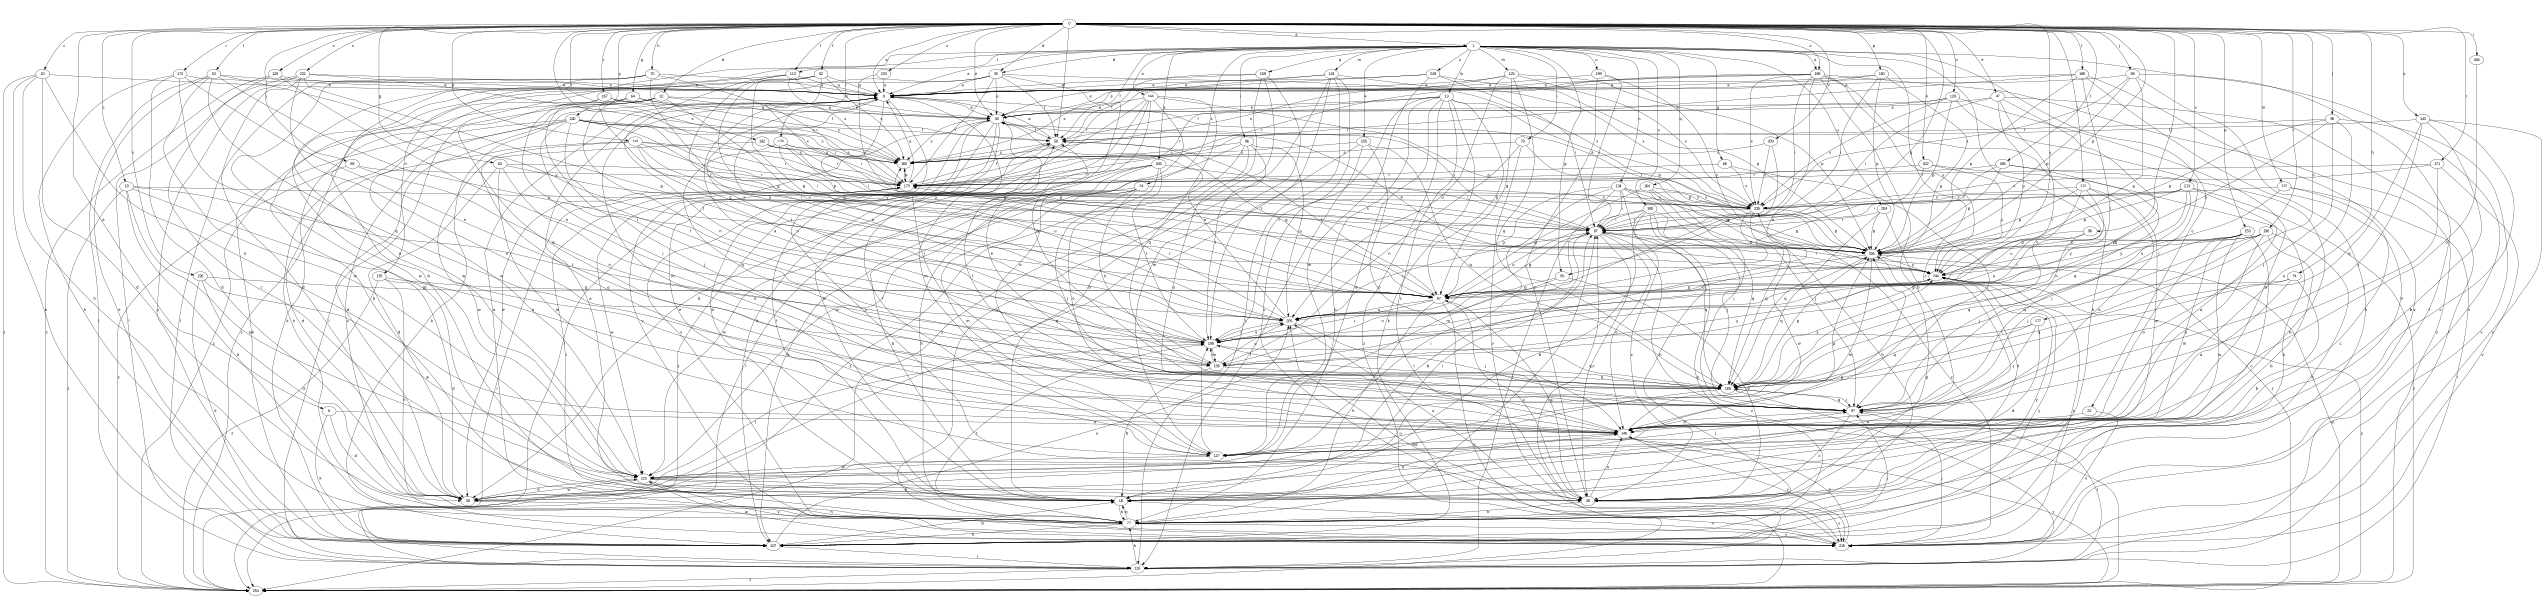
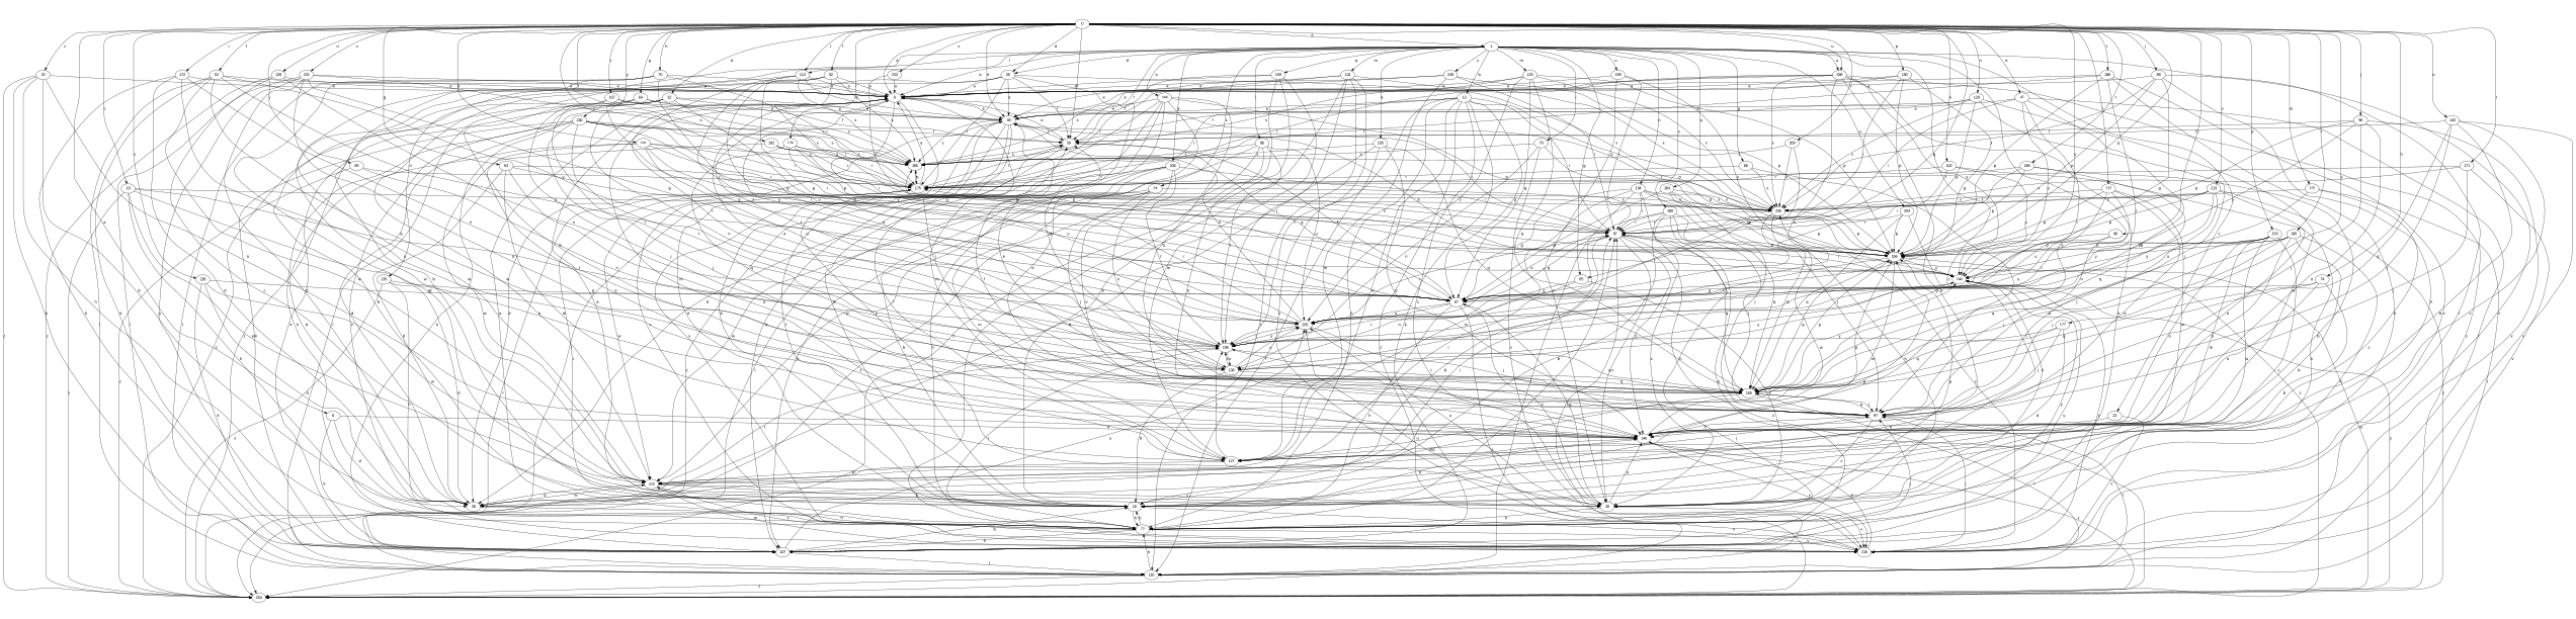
  strict digraph {
    fontname="Liberation Sans"
    node [fontname="Liberation Sans"]
    edge [fontname="Liberation Sans"]
    0
    1
    6
    9
    19
    20
    32
    35
    47
    48
    52
    53
    58
    63
    64
    65
    70
    74
    88
    89
    90
    96
    102
    112
    113
    122
    128
    129
    143
    150
    n31 [label=141]
    153
    156
-   166
    167
    171
    172
    174
    175
    177
    186
    188
    190
    192
    198
    209
    213
    226
    231
    233
    240
    244
    13
    18
    22
    24
    28
    66
    79
    86
    105
    106
    116
    124
    125
    134
    135
    144
    146
    159
    164
    180
    199
    204
    249
    38
    107
    67
    97
    127
    195
    215
    77
    225
    254
    235
    136
    165
    87
    185
    205
    0 -> 1 [label=a]
    0 -> 6 [label=a]
    0 -> 9 [label=a]
    0 -> 19 [label=c]
    0 -> 20 [label=c]
    0 -> 32 [label=d]
    0 -> 35 [label=d]
    0 -> 47 [label=e]
    0 -> 48 [label=e]
    0 -> 52 [label=f]
    0 -> 53 [label=f]
    0 -> 58 [label=f]
    0 -> 63 [label=g]
    0 -> 64 [label=g]
    0 -> 65 [label=g]
    0 -> 70 [label=h]
    0 -> 74 [label=h]
    0 -> 88 [label=j]
    0 -> 89 [label=j]
    0 -> 90 [label=j]
    0 -> 96 [label=j]
    0 -> 102 [label=k]
    0 -> 112 [label=l]
    0 -> 113 [label=l]
    0 -> 122 [label=m]
    0 -> 128 [label=n]
    0 -> 129 [label=n]
    0 -> 143 [label=o]
    0 -> 150 [label=p]
    0 -> n31 [label=p]
    0 -> 153 [label=p]
    0 -> 156 [label=p]
-   0 -> 166 [label=r]
    0 -> 167 [label=r]
    0 -> 171 [label=r]
    0 -> 172 [label=r]
    0 -> 174 [label=r]
    0 -> 175 [label=r]
    0 -> 177 [label=s]
    0 -> 186 [label=t]
    0 -> 188 [label=t]
    0 -> 190 [label=t]
    0 -> 192 [label=t]
    0 -> 198 [label=u]
    0 -> 209 [label=v]
    0 -> 213 [label=v]
    0 -> 226 [label=x]
    0 -> 231 [label=x]
    0 -> 233 [label=x]
    0 -> 240 [label=y]
    0 -> 244 [label=y]
    1 -> 9 [label=a]
    1 -> 35 [label=d]
    1 -> 58 [label=f]
    1 -> 65 [label=g]
    1 -> 113 [label=l]
    1 -> 198 [label=u]
    1 -> 13 [label=b]
    1 -> 18 [label=b]
    1 -> 22 [label=c]
    1 -> 24 [label=c]
    1 -> 28 [label=c]
    1 -> 66 [label=g]
    1 -> 79 [label=i]
    1 -> 86 [label=i]
    1 -> 105 [label=k]
    1 -> 106 [label=k]
    1 -> 116 [label=l]
    1 -> 124 [label=m]
    1 -> 125 [label=m]
    1 -> 134 [label=n]
    1 -> 135 [label=n]
    1 -> 144 [label=o]
    1 -> 146 [label=o]
    1 -> 159 [label=q]
    1 -> 164 [label=q]
    1 -> 180 [label=s]
    1 -> 199 [label=u]
    1 -> 204 [label=u]
    1 -> 249 [label=z]
    6 -> 146 [label=o]
    6 -> 38 [label=d]
    6 -> 107 [label=k]
    9 -> 48 [label=e]
    9 -> 107 [label=k]
    9 -> 67 [label=g]
    9 -> 97 [label=j]
    9 -> 127 [label=m]
    9 -> 195 [label=t]
    9 -> 215 [label=v]
    19 -> 146 [label=o]
    19 -> 195 [label=t]
    19 -> 77 [label=h]
    19 -> 225 [label=w]
    19 -> 254 [label=z]
    19 -> 235 [label=x]
    20 -> 9 [label=a]
    20 -> 146 [label=o]
    20 -> 38 [label=d]
    20 -> 107 [label=k]
    20 -> 77 [label=h]
    20 -> 254 [label=z]
    32 -> 48 [label=e]
    32 -> 58 [label=f]
    32 -> 107 [label=k]
    32 -> 67 [label=g]
    32 -> 215 [label=v]
    32 -> 254 [label=z]
    32 -> 136 [label=n]
    35 -> 9 [label=a]
    35 -> 48 [label=e]
    35 -> 58 [label=f]
    35 -> 175 [label=r]
    35 -> 116 [label=l]
    35 -> 254 [label=z]
    35 -> 235 [label=x]
    35 -> 165 [label=q]
    47 -> 48 [label=e]
    47 -> 244 [label=y]
    47 -> 116 [label=l]
    47 -> 195 [label=t]
    47 -> 165 [label=q]
    47 -> 87 [label=i]
    48 -> 58 [label=f]
    48 -> 18 [label=b]
    48 -> 28 [label=c]
    48 -> 116 [label=l]
    48 -> 38 [label=d]
    48 -> 215 [label=v]
    48 -> 87 [label=i]
    48 -> 185 [label=s]
    52 -> 9 [label=a]
    52 -> 67 [label=g]
    52 -> 225 [label=w]
    52 -> 235 [label=x]
    52 -> 185 [label=s]
    52 -> 205 [label=u]
    53 -> 9 [label=a]
    53 -> 244 [label=y]
    53 -> 116 [label=l]
    53 -> 107 [label=k]
    53 -> 225 [label=w]
    53 -> 165 [label=q]
    53 -> 205 [label=u]
    58 -> 9 [label=a]
    58 -> 67 [label=g]
    58 -> 254 [label=z]
    58 -> 185 [label=s]
    63 -> 175 [label=r]
    63 -> 146 [label=o]
    63 -> 38 [label=d]
    63 -> 127 [label=m]
    63 -> 87 [label=i]
    64 -> 48 [label=e]
    64 -> 18 [label=b]
    64 -> 67 [label=g]
    64 -> 97 [label=j]
    64 -> 185 [label=s]
    65 -> 28 [label=c]
    65 -> 67 [label=g]
    65 -> 136 [label=n]
    70 -> 9 [label=a]
    70 -> 175 [label=r]
    70 -> 28 [label=c]
    70 -> 116 [label=l]
    70 -> 67 [label=g]
    70 -> 225 [label=w]
    74 -> 18 [label=b]
    74 -> 146 [label=o]
    74 -> 67 [label=g]
    74 -> 165 [label=q]
    88 -> 9 [label=a]
    88 -> 156 [label=p]
    88 -> 67 [label=g]
    88 -> 215 [label=v]
    88 -> 77 [label=h]
    88 -> 235 [label=x]
    89 -> 175 [label=r]
    89 -> 254 [label=z]
    89 -> 136 [label=n]
    90 -> 58 [label=f]
    90 -> 156 [label=p]
    90 -> 244 [label=y]
    90 -> 146 [label=o]
    90 -> 97 [label=j]
    90 -> 215 [label=v]
    96 -> 156 [label=p]
    96 -> 97 [label=j]
    96 -> 205 [label=u]
    102 -> 175 [label=r]
    102 -> 244 [label=y]
    102 -> 107 [label=k]
    102 -> 67 [label=g]
    112 -> 156 [label=p]
    112 -> 146 [label=o]
    112 -> 127 [label=m]
    112 -> 195 [label=t]
    112 -> 235 [label=x]
    112 -> 205 [label=u]
    113 -> 9 [label=a]
    113 -> 48 [label=e]
    113 -> 195 [label=t]
    113 -> 225 [label=w]
    113 -> 185 [label=s]
    113 -> 205 [label=u]
    122 -> 28 [label=c]
    122 -> 116 [label=l]
    122 -> 235 [label=x]
    122 -> 205 [label=u]
    128 -> 9 [label=a]
    128 -> 28 [label=c]
    128 -> 254 [label=z]
    128 -> 136 [label=n]
    129 -> 48 [label=e]
    129 -> 58 [label=f]
    129 -> 156 [label=p]
    129 -> 97 [label=j]
    129 -> 225 [label=w]
    129 -> 235 [label=x]
    143 -> 58 [label=f]
    143 -> 18 [label=b]
    143 -> 28 [label=c]
    143 -> 97 [label=j]
    143 -> 215 [label=v]
    143 -> 165 [label=q]
    150 -> 9 [label=a]
    150 -> 156 [label=p]
    150 -> 175 [label=r]
    150 -> 67 [label=g]
    150 -> 87 [label=i]
    n31 -> 156 [label=p]
    n31 -> 175 [label=r]
    n31 -> 146 [label=o]
    n31 -> 38 [label=d]
    n31 -> 87 [label=i]
    n31 -> 185 [label=s]
    n31 -> 205 [label=u]
    153 -> 156 [label=p]
    153 -> 244 [label=y]
    153 -> 28 [label=c]
    153 -> 146 [label=o]
    153 -> 127 [label=m]
    153 -> 225 [label=w]
    153 -> 165 [label=q]
    156 -> 244 [label=y]
    156 -> 127 [label=m]
    156 -> 165 [label=q]
    156 -> 185 [label=s]
    156 -> 205 [label=u]
-   166 -> 146 [label=o]
    167 -> 48 [label=e]
    167 -> 195 [label=t]
    167 -> 165 [label=q]
    167 -> 185 [label=s]
    171 -> 175 [label=r]
    171 -> 97 [label=j]
    171 -> 215 [label=v]
    171 -> 235 [label=x]
    172 -> 9 [label=a]
    172 -> 146 [label=o]
    172 -> 38 [label=d]
    172 -> 107 [label=k]
    172 -> 136 [label=n]
    174 -> 156 [label=p]
    174 -> 175 [label=r]
    174 -> 165 [label=q]
    174 -> 185 [label=s]
    174 -> 205 [label=u]
    175 -> 9 [label=a]
    175 -> 58 [label=f]
    175 -> 225 [label=w]
    175 -> 235 [label=x]
    175 -> 185 [label=s]
    177 -> 38 [label=d]
    177 -> 97 [label=j]
    177 -> 195 [label=t]
    177 -> 165 [label=q]
    186 -> 156 [label=p]
    186 -> 175 [label=r]
    186 -> 18 [label=b]
    186 -> 165 [label=q]
    186 -> 87 [label=i]
    188 -> 9 [label=a]
    188 -> 156 [label=p]
    188 -> 175 [label=r]
    188 -> 107 [label=k]
    188 -> 195 [label=t]
    188 -> 215 [label=v]
    190 -> 156 [label=p]
    190 -> 244 [label=y]
    190 -> 18 [label=b]
    190 -> 146 [label=o]
    190 -> 97 [label=j]
    190 -> 77 [label=h]
    190 -> 165 [label=q]
    192 -> 175 [label=r]
    192 -> 225 [label=w]
    192 -> 87 [label=i]
    192 -> 185 [label=s]
    198 -> 9 [label=a]
    198 -> 48 [label=e]
    198 -> 244 [label=y]
    198 -> 18 [label=b]
    198 -> 107 [label=k]
    198 -> 254 [label=z]
    198 -> 235 [label=x]
    198 -> 136 [label=n]
    198 -> 185 [label=s]
    209 -> 67 [label=g]
    209 -> 235 [label=x]
    209 -> 185 [label=s]
    213 -> 156 [label=p]
    213 -> 146 [label=o]
    213 -> 97 [label=j]
    213 -> 254 [label=z]
    213 -> 235 [label=x]
    213 -> 136 [label=n]
    213 -> 87 [label=i]
    226 -> 38 [label=d]
    226 -> 107 [label=k]
    226 -> 67 [label=g]
    226 -> 225 [label=w]
    231 -> 9 [label=a]
    231 -> 116 [label=l]
    231 -> 146 [label=o]
    231 -> 38 [label=d]
    231 -> 107 [label=y]
    231 -> 67 [label=g]
    231 -> 185 [label=s]
    233 -> 9 [label=a]
    233 -> 87 [label=i]
    240 -> 58 [label=f]
    240 -> 156 [label=p]
    240 -> 175 [label=r]
    240 -> 244 [label=y]
    240 -> 38 [label=d]
    240 -> 107 [label=k]
    240 -> 97 [label=j]
    240 -> 195 [label=t]
    240 -> 77 [label=h]
    240 -> 185 [label=s]
    244 -> 48 [label=e]
    244 -> 67 [label=g]
    244 -> 87 [label=i]
    13 -> 48 [label=e]
    13 -> 156 [label=p]
    13 -> 175 [label=r]
    13 -> 28 [label=c]
    13 -> 107 [label=k]
    13 -> 67 [label=g]
    13 -> 195 [label=t]
    13 -> 77 [label=h]
    13 -> 225 [label=w]
    13 -> 254 [label=z]
-   198 -> 87 [label=i]
+   13 -> 87 [label=i]
    18 -> 9 [label=a]
    18 -> 48 [label=e]
    18 -> 58 [label=f]
    18 -> 156 [label=p]
    18 -> 146 [label=o]
    18 -> 215 [label=v]
    18 -> 77 [label=h]
    22 -> 146 [label=o]
    22 -> 215 [label=v]
    24 -> 18 [label=b]
    24 -> 97 [label=j]
    24 -> 127 [label=m]
    24 -> 225 [label=w]
    24 -> 235 [label=x]
    24 -> 136 [label=n]
    28 -> 156 [label=p]
    28 -> 146 [label=o]
    28 -> 67 [label=g]
    28 -> 215 [label=v]
    28 -> 77 [label=h]
    28 -> 205 [label=u]
    66 -> 175 [label=r]
    66 -> 97 [label=j]
    66 -> 235 [label=x]
    79 -> 156 [label=p]
    79 -> 215 [label=v]
    79 -> 136 [label=n]
    79 -> 185 [label=s]
    86 -> 146 [label=o]
    86 -> 195 [label=t]
    86 -> 225 [label=w]
    86 -> 254 [label=z]
    86 -> 185 [label=s]
    86 -> 205 [label=u]
    105 -> 116 [label=l]
    105 -> 146 [label=o]
    105 -> 38 [label=d]
    105 -> 165 [label=q]
    105 -> 185 [label=s]
    106 -> 175 [label=r]
    106 -> 116 [label=l]
    106 -> 146 [label=o]
    106 -> 107 [label=k]
    106 -> 195 [label=t]
    106 -> 77 [label=h]
    106 -> 87 [label=i]
    116 -> 77 [label=h]
    116 -> 254 [label=z]
    116 -> 87 [label=i]
    124 -> 9 [label=a]
    124 -> 175 [label=r]
    124 -> 18 [label=b]
    124 -> 116 [label=l]
    124 -> 195 [label=t]
    124 -> 215 [label=v]
    124 -> 235 [label=x]
    125 -> 9 [label=a]
    125 -> 48 [label=e]
    125 -> 156 [label=p]
    125 -> 67 [label=g]
    125 -> 235 [label=x]
    125 -> 165 [label=q]
    125 -> 205 [label=u]
    134 -> 156 [label=p]
    134 -> 116 [label=l]
    134 -> 67 [label=g]
    134 -> 97 [label=j]
    134 -> 127 [label=m]
    134 -> 77 [label=h]
    134 -> 235 [label=x]
    134 -> 87 [label=i]
    135 -> 38 [label=d]
    135 -> 67 [label=g]
    135 -> 77 [label=h]
    135 -> 254 [label=z]
    144 -> 48 [label=e]
    144 -> 156 [label=p]
    144 -> 18 [label=b]
    144 -> 146 [label=o]
    144 -> 38 [label=d]
    144 -> 107 [label=k]
    144 -> 127 [label=m]
    144 -> 165 [label=q]
    146 -> 156 [label=p]
    146 -> 127 [label=m]
    146 -> 215 [label=v]
    146 -> 254 [label=z]
    159 -> 9 [label=a]
    159 -> 58 [label=f]
    159 -> 127 [label=m]
    159 -> 215 [label=v]
    159 -> 254 [label=z]
    164 -> 67 [label=g]
    164 -> 97 [label=j]
    164 -> 77 [label=h]
    164 -> 254 [label=z]
    164 -> 235 [label=x]
    180 -> 18 [label=b]
    180 -> 28 [label=c]
    180 -> 107 [label=k]
    180 -> 97 [label=j]
    180 -> 165 [label=q]
    180 -> 87 [label=i]
    180 -> 205 [label=u]
    199 -> 9 [label=a]
    199 -> 244 [label=y]
    199 -> 28 [label=c]
    199 -> 87 [label=i]
    204 -> 156 [label=p]
    204 -> 77 [label=h]
    204 -> 165 [label=q]
    204 -> 87 [label=i]
    249 -> 9 [label=a]
    249 -> 156 [label=p]
    249 -> 127 [label=m]
    249 -> 87 [label=i]
    249 -> 185 [label=s]
    38 -> 195 [label=t]
    38 -> 77 [label=h]
    38 -> 225 [label=w]
    38 -> 87 [label=i]
    107 -> 244 [label=y]
    107 -> 18 [label=b]
    107 -> 116 [label=l]
    107 -> 97 [label=j]
    107 -> 205 [label=u]
    67 -> 58 [label=f]
    67 -> 28 [label=c]
    67 -> 195 [label=t]
    67 -> 77 [label=h]
    67 -> 254 [label=z]
    67 -> 205 [label=u]
    97 -> 58 [label=f]
    97 -> 28 [label=c]
    97 -> 116 [label=l]
    97 -> 146 [label=o]
    97 -> 165 [label=q]
    127 -> 58 [label=f]
    127 -> 97 [label=j]
    127 -> 195 [label=t]
    127 -> 225 [label=w]
    127 -> 87 [label=i]
    195 -> 9 [label=a]
    195 -> 136 [label=n]
    195 -> 165 [label=q]
    195 -> 205 [label=u]
    215 -> 244 [label=y]
    215 -> 146 [label=o]
    215 -> 97 [label=j]
    215 -> 225 [label=w]
    215 -> 235 [label=x]
    215 -> 205 [label=u]
    77 -> 9 [label=a]
    77 -> 175 [label=r]
    77 -> 244 [label=y]
    77 -> 18 [label=b]
    77 -> 107 [label=k]
    77 -> 195 [label=t]
    77 -> 215 [label=v]
    77 -> 87 [label=i]
    225 -> 18 [label=b]
    225 -> 28 [label=c]
    225 -> 38 [label=d]
    225 -> 215 [label=v]
    254 -> 156 [label=p]
    254 -> 175 [label=r]
    254 -> 244 [label=y]
    235 -> 9 [label=a]
    235 -> 156 [label=p]
    235 -> 225 [label=w]
    235 -> 165 [label=q]
    235 -> 87 [label=i]
    136 -> 9 [label=a]
    136 -> 244 [label=y]
    136 -> 18 [label=b]
    136 -> 195 [label=t]
    136 -> 165 [label=q]
    136 -> 205 [label=u]
    165 -> 48 [label=e]
    165 -> 156 [label=p]
    165 -> 244 [label=y]
    165 -> 116 [label=l]
    165 -> 38 [label=d]
    165 -> 97 [label=j]
    165 -> 195 [label=t]
    87 -> 156 [label=p]
    87 -> 18 [label=b]
    87 -> 28 [label=c]
    87 -> 146 [label=o]
    87 -> 67 [label=g]
    87 -> 254 [label=z]
    87 -> 165 [label=q]
    185 -> 175 [label=r]
    205 -> 48 [label=e]
    205 -> 175 [label=r]
    205 -> 97 [label=j]
    205 -> 195 [label=t]
    205 -> 87 [label=i]
  }
